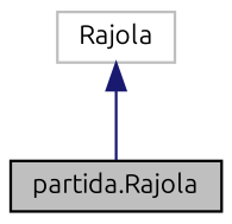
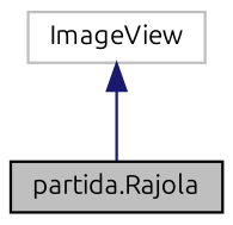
  digraph {
    fontname=Ubuntu
    node [fontname=Ubuntu fontsize=10 shape=record style=filled]
    n1 [color=black fillcolor=grey75 fontcolor=black height=0.2 label="partida.Rajola" width=0.4]
-   n2 [color=grey75 fillcolor=white height=0.2 label=Rajola width=0.4]
+   n2 [color=grey75 fillcolor=white height=0.2 label=ImageView width=0.4]
    n2 -> n1 [color=midnightblue dir=back fontname=Ubuntu fontsize=10 labelfontname=Helvetica labelfontsize=10 style=solid]
  }
